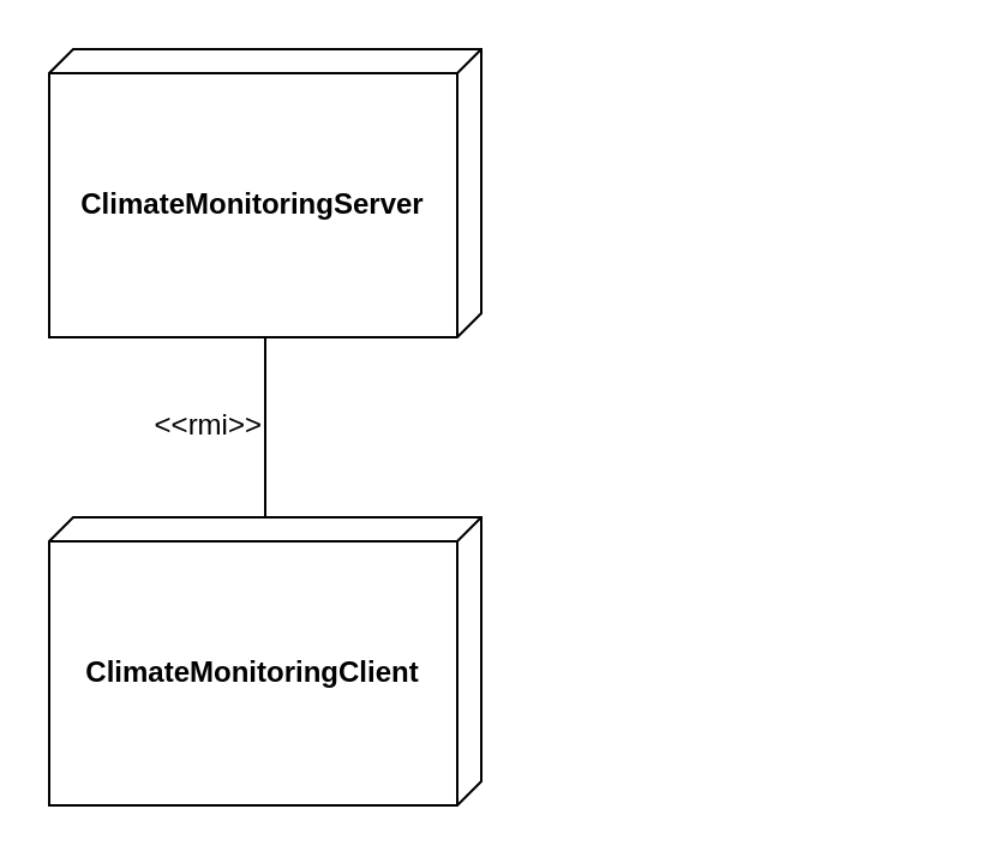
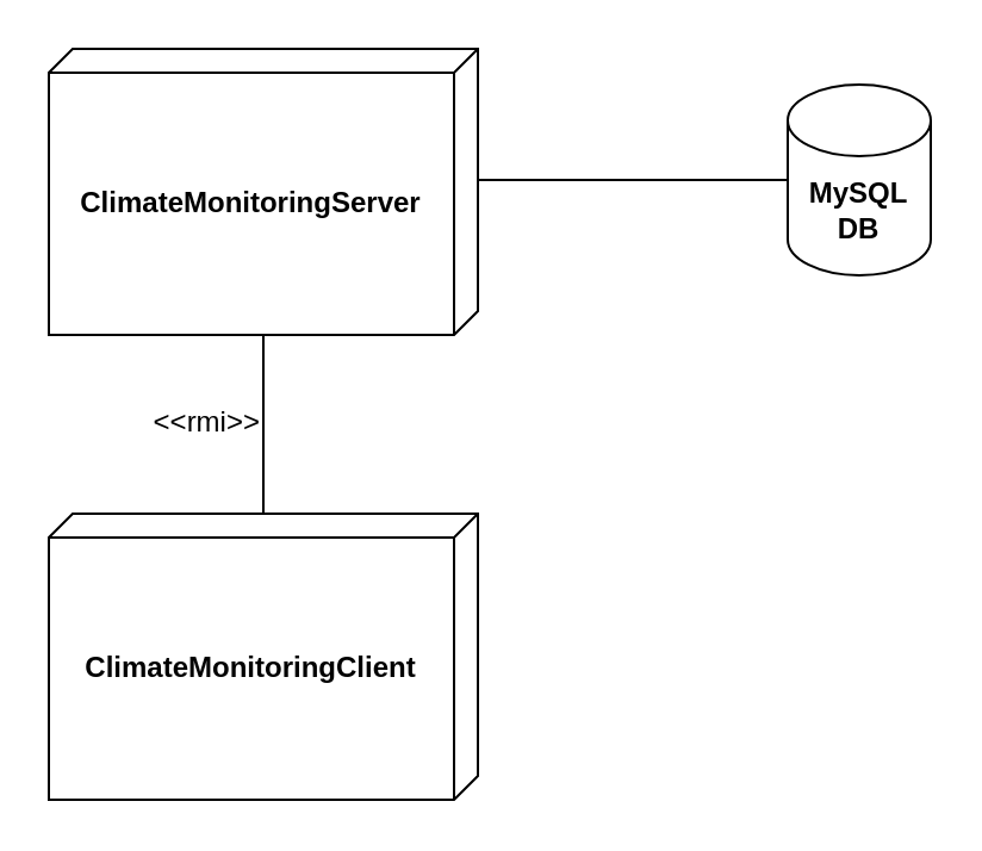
  <mxCell id="0" />
  <mxCell id="1" parent="0" />
  <mxCell id="2" value="&lt;font style=&quot;font-size: 12px;&quot; face=&quot;Helvetica&quot;&gt;&amp;lt;&amp;lt;rmi&amp;gt;&amp;gt;&lt;/font&gt;" style="edgeStyle=orthogonalEdgeStyle;rounded=0;orthogonalLoop=1;jettySize=auto;html=1;endArrow=none;endFill=0;align=right;labelPosition=left;verticalLabelPosition=middle;verticalAlign=middle;" edge="1" parent="1" source="3" target="4"><mxGeometry relative="1" as="geometry" /></mxCell>
  <mxCell id="3" value="&lt;b&gt;&lt;br&gt;&lt;br&gt;&lt;br&gt;ClimateMonitoringClient&lt;/b&gt;" style="verticalAlign=top;align=center;spacingTop=8;spacingLeft=2;spacingRight=12;shape=cube;size=10;direction=south;html=1;whiteSpace=wrap;" vertex="1" parent="1"><mxGeometry x="20" y="215" width="180" height="120" as="geometry" /></mxCell>
  <mxCell id="4" value="&lt;b&gt;&lt;br&gt;&lt;br&gt;&lt;br&gt;ClimateMonitoringServer&lt;/b&gt;" style="verticalAlign=top;align=center;spacingTop=8;spacingLeft=2;spacingRight=12;shape=cube;size=10;direction=south;html=1;whiteSpace=wrap;" vertex="1" parent="1"><mxGeometry x="20" y="20" width="180" height="120" as="geometry" /></mxCell>
+ <mxCell id="5" value="&lt;b&gt;MySQL&lt;/b&gt;&lt;div&gt;&lt;b&gt;DB&lt;/b&gt;&lt;/div&gt;" style="shape=cylinder3;whiteSpace=wrap;html=1;boundedLbl=1;backgroundOutline=1;size=15;" vertex="1" parent="1"><mxGeometry x="330" y="35" width="60" height="80" as="geometry" /></mxCell>
+ <mxCell id="6" style="edgeStyle=orthogonalEdgeStyle;rounded=0;orthogonalLoop=1;jettySize=auto;html=1;exitX=0;exitY=0;exitDx=55;exitDy=0;exitPerimeter=0;entryX=0;entryY=0.5;entryDx=0;entryDy=0;entryPerimeter=0;endArrow=none;endFill=0;" edge="1" parent="1" source="4" target="5"><mxGeometry relative="1" as="geometry" /></mxCell>
